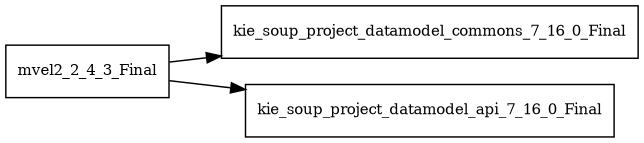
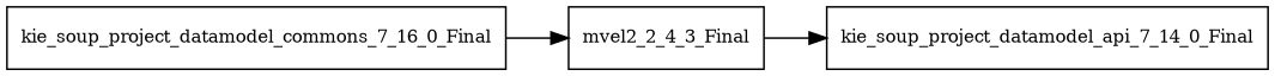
  digraph {
    rankdir=LR
    node [fontsize=10.0 shape=box]
    kie_soup_project_datamodel_commons_7_16_0_Final
    mvel2_2_4_3_Final
-   kie_soup_project_datamodel_api_7_16_0_Final
-   mvel2_2_4_3_Final -> kie_soup_project_datamodel_commons_7_16_0_Final
+   kie_soup_project_datamodel_api_7_16_0_Final [label=kie_soup_project_datamodel_api_7_14_0_Final]
+   kie_soup_project_datamodel_commons_7_16_0_Final -> mvel2_2_4_3_Final
    mvel2_2_4_3_Final -> kie_soup_project_datamodel_api_7_16_0_Final
  }
